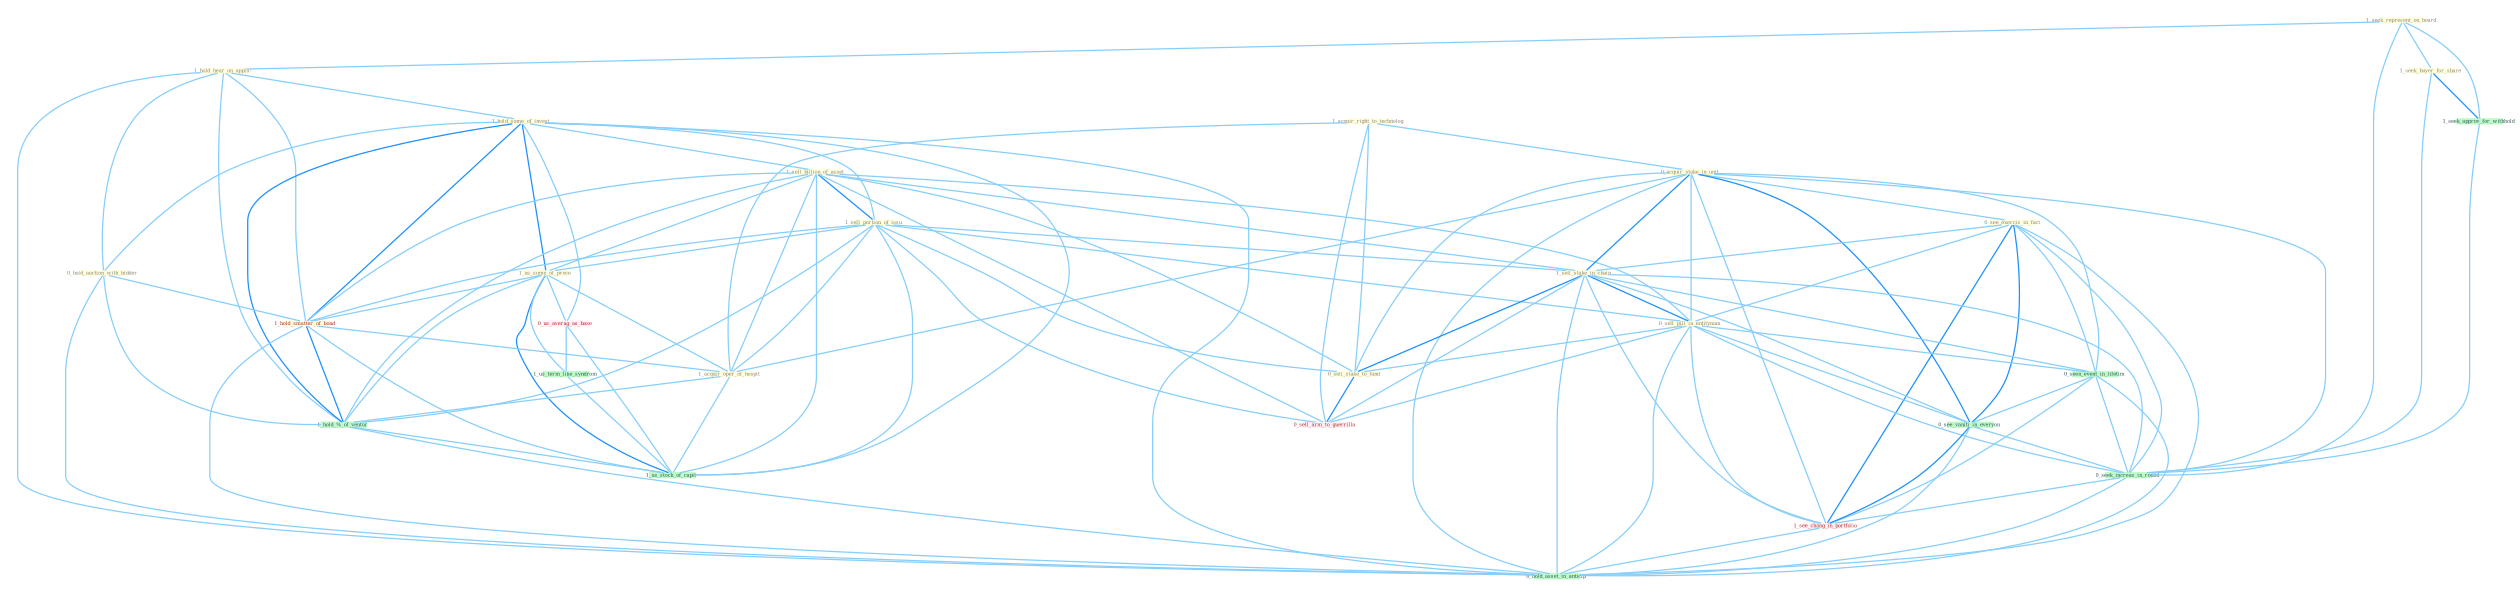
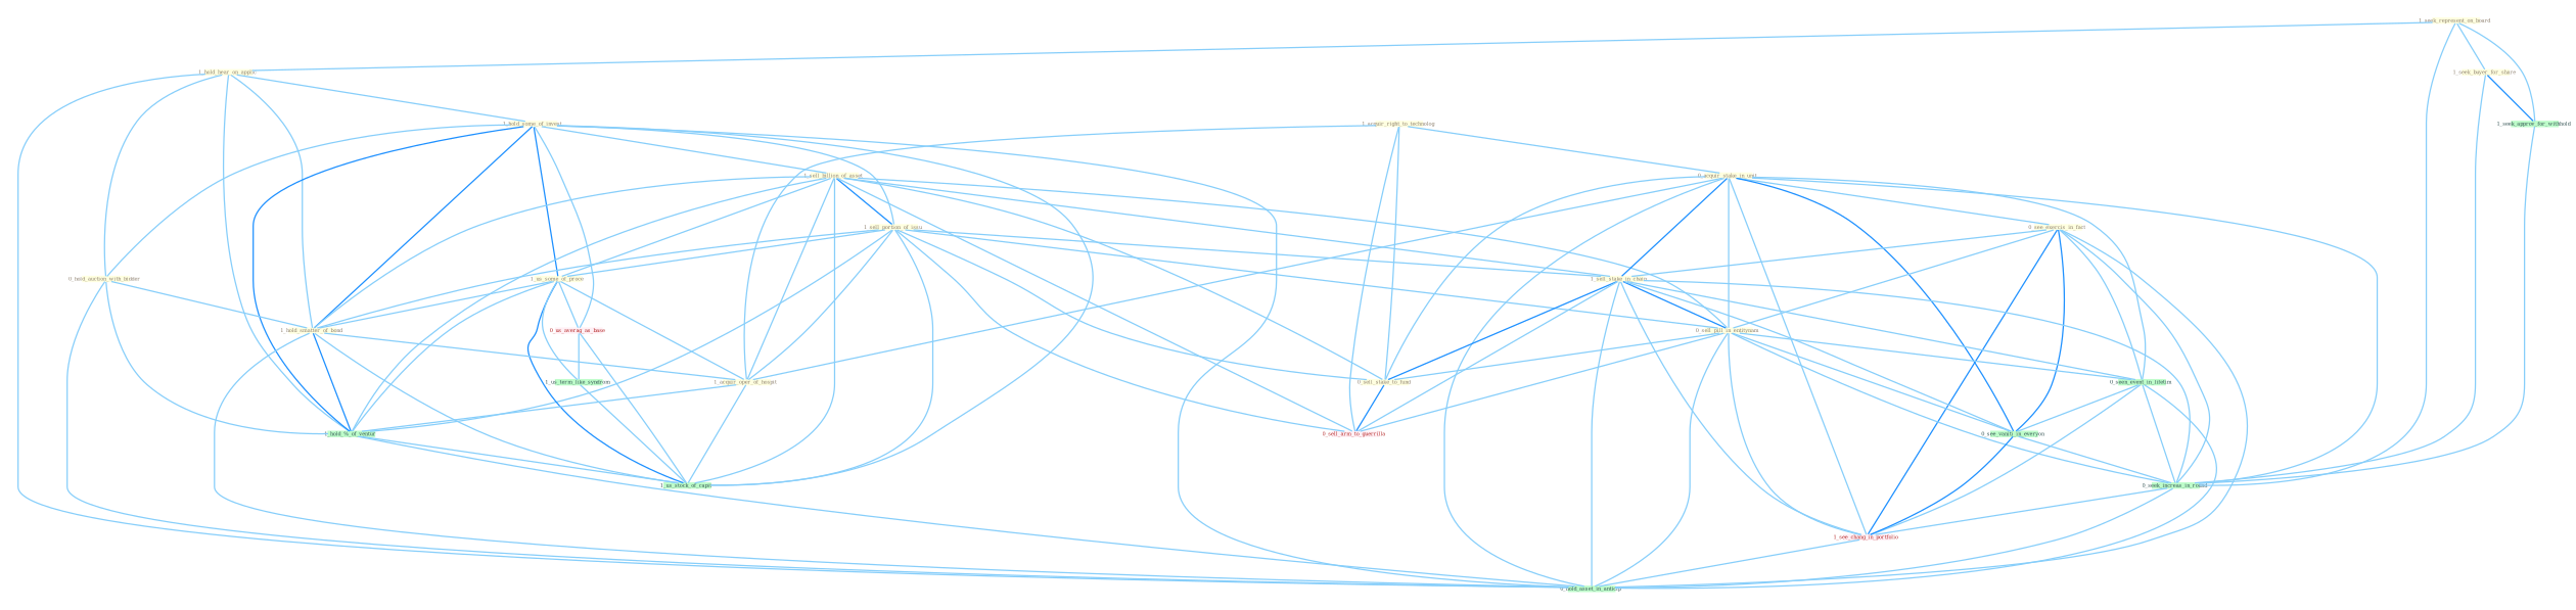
  graph {
    node [color="#ffffe0" fixedsize=true fontcolor="#8b7d6b" fontsize=4 shape=polygon style=filled]
    edge [color="#87cefa" w=1]
    "1_seek_represent_on_board " [height=.06 width=.5]
    "1_acquir_right_to_technolog " [height=.06 width=.5]
    "1_hold_hear_on_applic " [height=.06 width=.5]
    "1_hold_some_of_invest " [height=.06 width=.5]
    "1_sell_billion_of_asset " [height=.06 width=.5]
    "1_sell_portion_of_issu " [height=.06 width=.5]
    "0_acquir_stake_in_unit " [height=.06 width=.5]
    "0_hold_auction_with_bidder " [height=.06 width=.5]
    "0_see_exercis_in_fact " [height=.06 width=.5]
    "1_seek_buyer_for_share " [height=.06 width=.5]
    "1_us_some_of_proce " [height=.06 width=.5]
-   "1_hold_smatter_of_bond " [fontcolor="#b22222" height=.06 width=.5]
+   "1_hold_smatter_of_bond " [height=.06 width=.5]
    "1_acquir_oper_of_hospit " [height=.06 width=.5]
    "1_sell_stake_in_chain " [height=.06 width=.5]
    "0_sell_pill_in_entitynam " [height=.06 width=.5]
    "0_sell_stake_to_fund " [height=.06 width=.5]
    "0_us_averag_as_base " [color="#fff0f5" fontcolor="#b22222" height=.06 width=.5]
    "0_sell_arm_to_guerrilla " [color="#fff0f5" fontcolor="#b22222" height=.06 width=.5]
    "1_see_chang_in_portfolio " [color="#fff0f5" fontcolor="#b22222" height=.06 width=.5]
    "1_seek_approv_for_withhold " [color="#BDFCC9" fontcolor="#2f4f4f" height=.06 width=.5]
    "0_seek_increas_in_round " [color="#BDFCC9" fontcolor="#2f4f4f" height=.06 width=.5]
    "1_hold_%_of_ventur " [color="#BDFCC9" fontcolor="#2f4f4f" height=.06 width=.5]
    "0_hold_asset_in_anticip " [color="#BDFCC9" fontcolor="#2f4f4f" height=.06 width=.5]
    "1_us_stock_of_capit " [color="#BDFCC9" fontcolor="#2f4f4f" height=.06 width=.5]
    "0_seen_event_in_lifetim " [color="#BDFCC9" fontcolor="#2f4f4f" height=.06 width=.5]
    "0_see_vaniti_in_everyon " [color="#BDFCC9" fontcolor="#2f4f4f" height=.06 width=.5]
    "1_us_term_like_syndrom " [color="#BDFCC9" fontcolor="#2f4f4f" height=.06 width=.5]
    subgraph sub_1 {
      "1_seek_represent_on_board "
      "1_acquir_right_to_technolog "
      "1_hold_hear_on_applic "
      "1_hold_some_of_invest "
      "1_sell_billion_of_asset "
      "1_sell_portion_of_issu "
      "0_acquir_stake_in_unit "
      "0_hold_auction_with_bidder "
      "0_see_exercis_in_fact "
      "1_seek_buyer_for_share "
      "1_us_some_of_proce "
      "1_hold_smatter_of_bond "
      "1_acquir_oper_of_hospit "
      "1_sell_stake_in_chain "
      "0_sell_pill_in_entitynam "
      "0_sell_stake_to_fund "
    }
    subgraph sub_2 {
      "0_us_averag_as_base "
      "0_sell_arm_to_guerrilla "
      "1_see_chang_in_portfolio "
    }
    "1_seek_represent_on_board " -- "1_hold_hear_on_applic "
    "1_seek_represent_on_board " -- "1_seek_buyer_for_share "
    "1_seek_represent_on_board " -- "1_seek_approv_for_withhold "
    "1_seek_represent_on_board " -- "0_seek_increas_in_round "
    "1_acquir_right_to_technolog " -- "0_acquir_stake_in_unit "
    "1_acquir_right_to_technolog " -- "1_acquir_oper_of_hospit "
    "1_acquir_right_to_technolog " -- "0_sell_stake_to_fund "
    "1_acquir_right_to_technolog " -- "0_sell_arm_to_guerrilla "
    "1_hold_hear_on_applic " -- "1_hold_some_of_invest "
    "1_hold_hear_on_applic " -- "0_hold_auction_with_bidder "
    "1_hold_hear_on_applic " -- "1_hold_smatter_of_bond "
    "1_hold_hear_on_applic " -- "1_hold_%_of_ventur "
    "1_hold_hear_on_applic " -- "0_hold_asset_in_anticip "
    "1_hold_some_of_invest " -- "1_sell_billion_of_asset "
    "1_hold_some_of_invest " -- "1_sell_portion_of_issu "
    "1_hold_some_of_invest " -- "0_hold_auction_with_bidder "
    "1_hold_some_of_invest " -- "1_us_some_of_proce " [color="#1e90ff" w=2]
    "1_hold_some_of_invest " -- "1_hold_smatter_of_bond " [color="#1e90ff" w=2]
    "1_hold_some_of_invest " -- "0_us_averag_as_base "
    "1_hold_some_of_invest " -- "1_hold_%_of_ventur " [color="#1e90ff" w=2]
    "1_hold_some_of_invest " -- "0_hold_asset_in_anticip "
    "1_hold_some_of_invest " -- "1_us_stock_of_capit "
    "1_sell_billion_of_asset " -- "1_sell_portion_of_issu " [color="#1e90ff" w=2]
    "1_sell_billion_of_asset " -- "1_us_some_of_proce "
    "1_sell_billion_of_asset " -- "1_hold_smatter_of_bond "
    "1_sell_billion_of_asset " -- "1_acquir_oper_of_hospit "
    "1_sell_billion_of_asset " -- "1_sell_stake_in_chain "
    "1_sell_billion_of_asset " -- "0_sell_pill_in_entitynam "
    "1_sell_billion_of_asset " -- "0_sell_stake_to_fund "
    "1_sell_billion_of_asset " -- "0_sell_arm_to_guerrilla "
    "1_sell_billion_of_asset " -- "1_hold_%_of_ventur "
    "1_sell_billion_of_asset " -- "1_us_stock_of_capit "
    "1_sell_portion_of_issu " -- "1_us_some_of_proce "
    "1_sell_portion_of_issu " -- "1_hold_smatter_of_bond "
    "1_sell_portion_of_issu " -- "1_acquir_oper_of_hospit "
    "1_sell_portion_of_issu " -- "1_sell_stake_in_chain "
    "1_sell_portion_of_issu " -- "0_sell_pill_in_entitynam "
    "1_sell_portion_of_issu " -- "0_sell_stake_to_fund "
    "1_sell_portion_of_issu " -- "0_sell_arm_to_guerrilla "
    "1_sell_portion_of_issu " -- "1_hold_%_of_ventur "
    "1_sell_portion_of_issu " -- "1_us_stock_of_capit "
    "0_acquir_stake_in_unit " -- "0_see_exercis_in_fact "
    "0_acquir_stake_in_unit " -- "1_acquir_oper_of_hospit "
    "0_acquir_stake_in_unit " -- "1_sell_stake_in_chain " [color="#1e90ff" w=2]
    "0_acquir_stake_in_unit " -- "0_sell_pill_in_entitynam "
    "0_acquir_stake_in_unit " -- "0_sell_stake_to_fund "
    "0_acquir_stake_in_unit " -- "1_see_chang_in_portfolio "
    "0_acquir_stake_in_unit " -- "0_seek_increas_in_round "
    "0_acquir_stake_in_unit " -- "0_hold_asset_in_anticip "
    "0_acquir_stake_in_unit " -- "0_seen_event_in_lifetim "
    "0_acquir_stake_in_unit " -- "0_see_vaniti_in_everyon " [color="#1e90ff"]
    "0_hold_auction_with_bidder " -- "1_hold_smatter_of_bond "
    "0_hold_auction_with_bidder " -- "1_hold_%_of_ventur "
    "0_hold_auction_with_bidder " -- "0_hold_asset_in_anticip "
    "0_see_exercis_in_fact " -- "1_sell_stake_in_chain "
    "0_see_exercis_in_fact " -- "0_sell_pill_in_entitynam "
    "0_see_exercis_in_fact " -- "1_see_chang_in_portfolio " [color="#1e90ff" w=2]
    "0_see_exercis_in_fact " -- "0_seek_increas_in_round "
    "0_see_exercis_in_fact " -- "0_hold_asset_in_anticip "
    "0_see_exercis_in_fact " -- "0_seen_event_in_lifetim "
    "0_see_exercis_in_fact " -- "0_see_vaniti_in_everyon " [color="#1e90ff" w=2]
    "1_seek_buyer_for_share " -- "1_seek_approv_for_withhold " [color="#1e90ff" w=2]
    "1_seek_buyer_for_share " -- "0_seek_increas_in_round "
    "1_us_some_of_proce " -- "1_hold_smatter_of_bond "
    "1_us_some_of_proce " -- "1_acquir_oper_of_hospit "
    "1_us_some_of_proce " -- "0_us_averag_as_base "
    "1_us_some_of_proce " -- "1_hold_%_of_ventur "
    "1_us_some_of_proce " -- "1_us_stock_of_capit " [color="#1e90ff" w=2]
    "1_us_some_of_proce " -- "1_us_term_like_syndrom "
    "1_hold_smatter_of_bond " -- "1_acquir_oper_of_hospit "
    "1_hold_smatter_of_bond " -- "1_hold_%_of_ventur " [color="#1e90ff" w=2]
    "1_hold_smatter_of_bond " -- "0_hold_asset_in_anticip "
    "1_hold_smatter_of_bond " -- "1_us_stock_of_capit "
    "1_acquir_oper_of_hospit " -- "1_hold_%_of_ventur "
    "1_acquir_oper_of_hospit " -- "1_us_stock_of_capit "
    "1_sell_stake_in_chain " -- "0_sell_pill_in_entitynam " [color="#1e90ff" w=2]
    "1_sell_stake_in_chain " -- "0_sell_stake_to_fund " [color="#1e90ff" w=2]
    "1_sell_stake_in_chain " -- "0_sell_arm_to_guerrilla "
    "1_sell_stake_in_chain " -- "1_see_chang_in_portfolio "
    "1_sell_stake_in_chain " -- "0_seek_increas_in_round "
    "1_sell_stake_in_chain " -- "0_hold_asset_in_anticip "
    "1_sell_stake_in_chain " -- "0_seen_event_in_lifetim "
    "1_sell_stake_in_chain " -- "0_see_vaniti_in_everyon "
    "0_sell_pill_in_entitynam " -- "0_sell_stake_to_fund "
    "0_sell_pill_in_entitynam " -- "0_sell_arm_to_guerrilla "
    "0_sell_pill_in_entitynam " -- "1_see_chang_in_portfolio "
    "0_sell_pill_in_entitynam " -- "0_seek_increas_in_round "
    "0_sell_pill_in_entitynam " -- "0_hold_asset_in_anticip "
    "0_sell_pill_in_entitynam " -- "0_seen_event_in_lifetim "
    "0_sell_pill_in_entitynam " -- "0_see_vaniti_in_everyon "
    "0_sell_stake_to_fund " -- "0_sell_arm_to_guerrilla " [color="#1e90ff" w=2]
    "0_us_averag_as_base " -- "1_us_stock_of_capit "
    "0_us_averag_as_base " -- "1_us_term_like_syndrom "
    "1_see_chang_in_portfolio " -- "0_hold_asset_in_anticip "
    "1_seek_approv_for_withhold " -- "0_seek_increas_in_round "
    "0_seek_increas_in_round " -- "1_see_chang_in_portfolio "
    "0_seek_increas_in_round " -- "0_hold_asset_in_anticip "
    "1_hold_%_of_ventur " -- "0_hold_asset_in_anticip "
    "1_hold_%_of_ventur " -- "1_us_stock_of_capit "
    "0_seen_event_in_lifetim " -- "1_see_chang_in_portfolio "
    "0_seen_event_in_lifetim " -- "0_seek_increas_in_round "
    "0_seen_event_in_lifetim " -- "0_hold_asset_in_anticip "
    "0_seen_event_in_lifetim " -- "0_see_vaniti_in_everyon "
    "0_see_vaniti_in_everyon " -- "1_see_chang_in_portfolio " [color="#1e90ff" w=2]
    "0_see_vaniti_in_everyon " -- "0_seek_increas_in_round "
-   "0_see_vaniti_in_everyon " -- "0_hold_asset_in_anticip "
    "1_us_term_like_syndrom " -- "1_us_stock_of_capit "
  }
